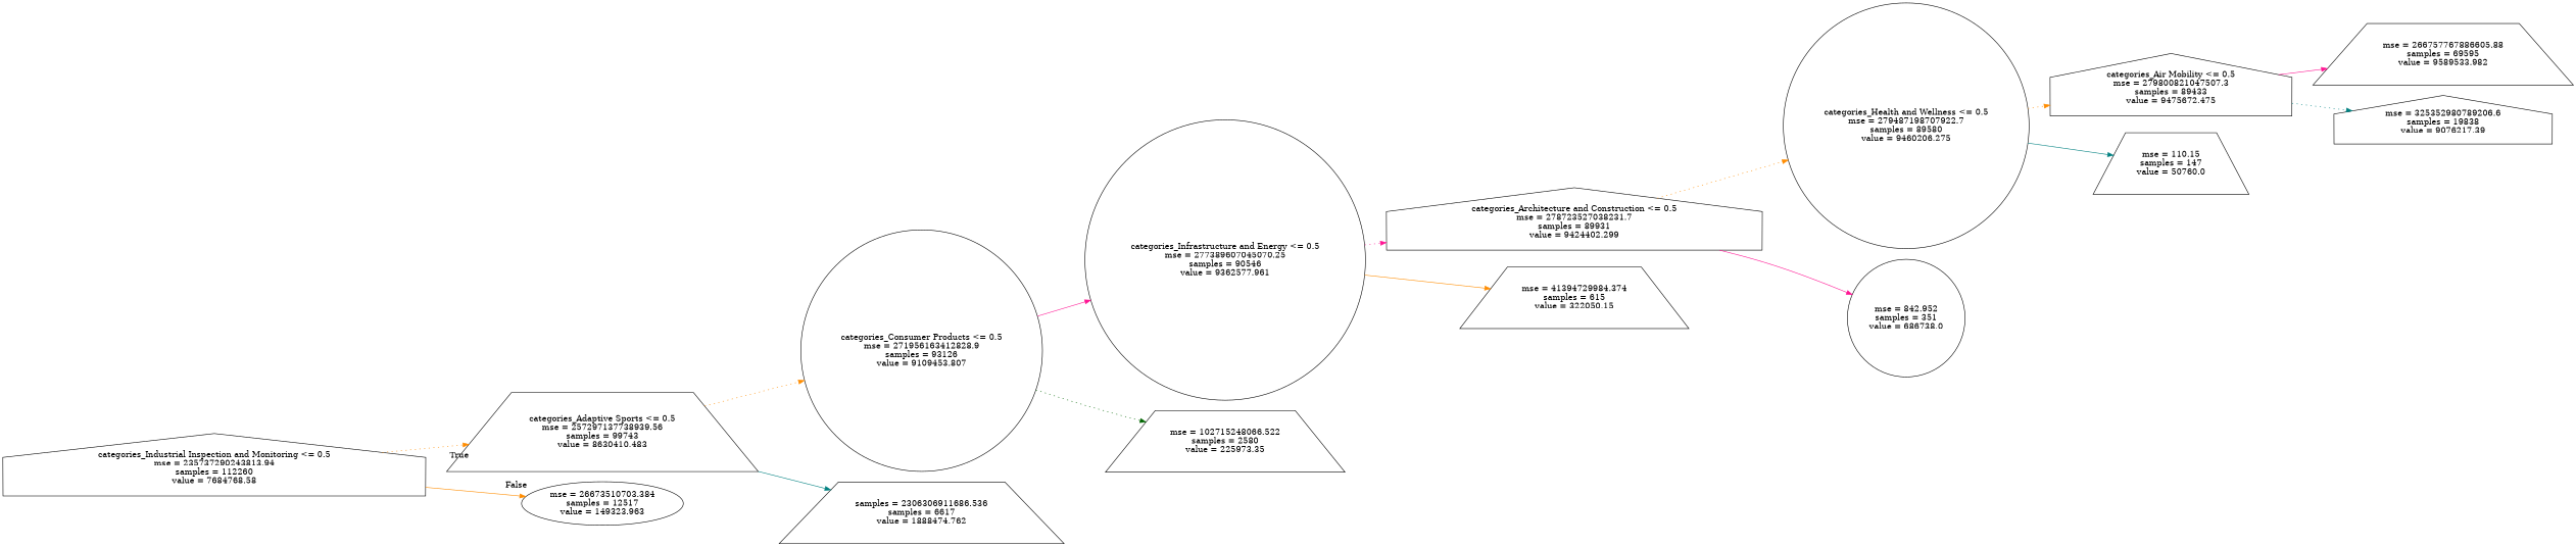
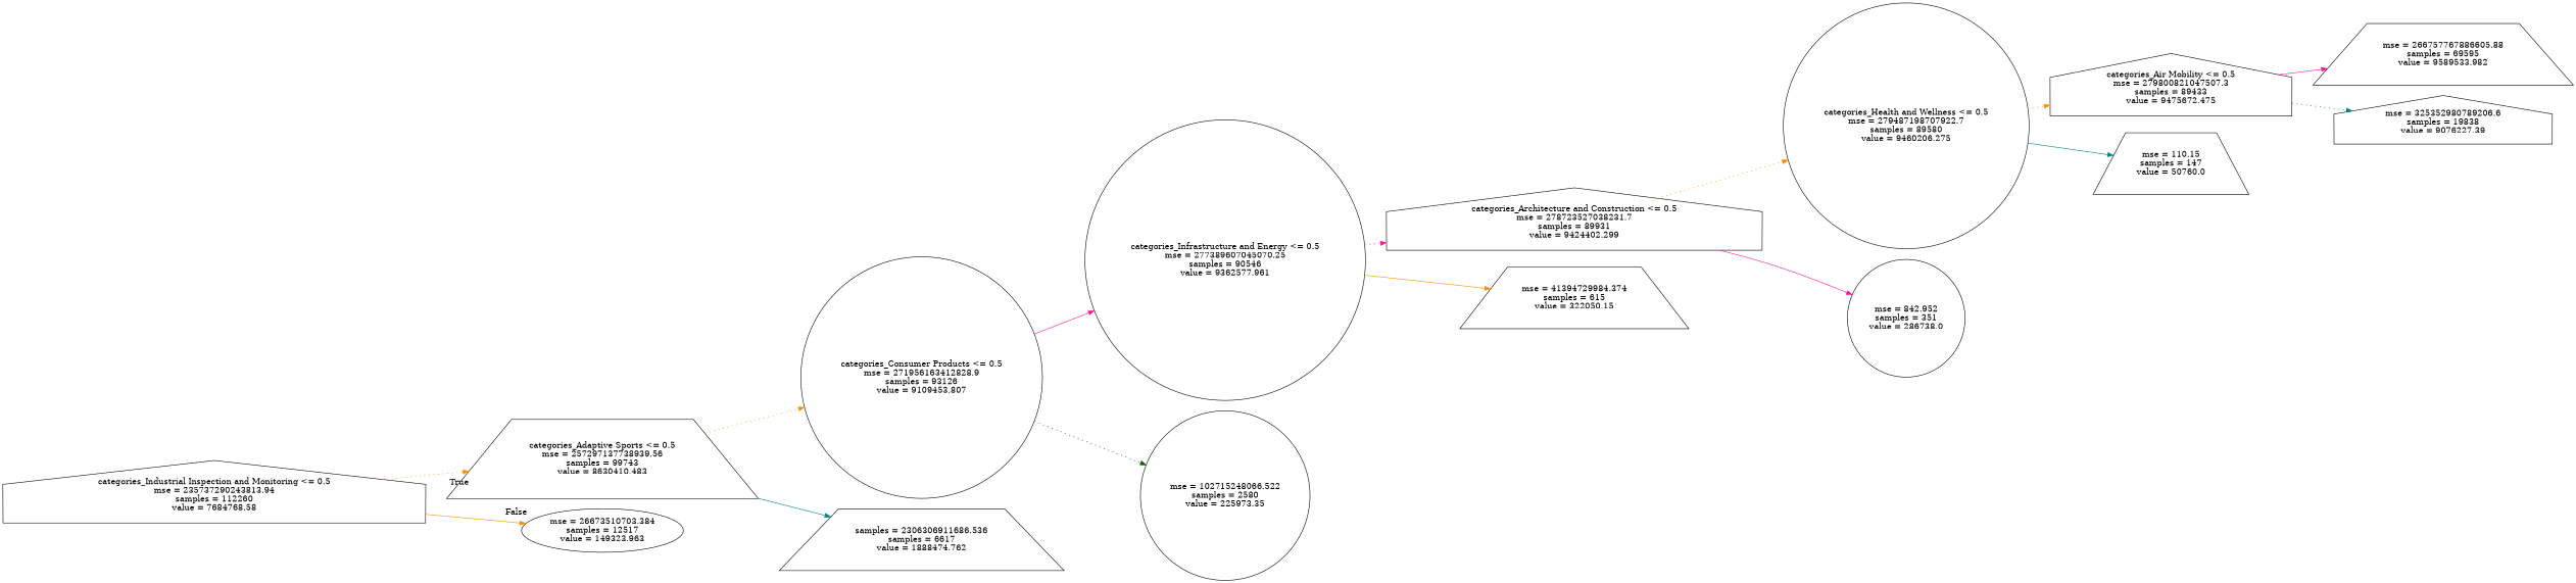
  digraph {
    rankdir=LR
    node [shape=trapezium]
    edge [color=darkorange style=dotted]
    n1 [label="categories_Industrial Inspection and Monitoring <= 0.5\nmse = 235737290243813.94\nsamples = 112260\nvalue = 7684768.58" shape=house]
    n2 [label="categories_Adaptive Sports <= 0.5\nmse = 257297137738939.56\nsamples = 99743\nvalue = 8630410.483"]
    n3 [label="mse = 26673510703.384\nsamples = 12517\nvalue = 149323.963" shape=ellipse]
    n4 [label="categories_Consumer Products <= 0.5\nmse = 271956163412828.9\nsamples = 93126\nvalue = 9109453.807" shape=circle]
    n5 [label="samples = 2306306911686.536\nsamples = 6617\nvalue = 1888474.762"]
    n6 [label="categories_Infrastructure and Energy <= 0.5\nmse = 277389607045070.25\nsamples = 90546\nvalue = 9362577.961" shape=circle]
-   n7 [label="mse = 102715248066.522\nsamples = 2580\nvalue = 225973.35"]
+   n7 [label="mse = 102715248066.522\nsamples = 2580\nvalue = 225973.35" shape=circle]
    n8 [label="categories_Architecture and Construction <= 0.5\nmse = 278723527038231.7\nsamples = 89931\nvalue = 9424402.299" shape=house]
    n9 [label="mse = 41394729984.374\nsamples = 615\nvalue = 322050.15"]
    n10 [label="categories_Health and Wellness <= 0.5\nmse = 279487198707922.7\nsamples = 89580\nvalue = 9460206.275" shape=circle]
-   n11 [label="mse = 842.952\nsamples = 351\nvalue = 686738.0" shape=circle]
+   n11 [label="mse = 842.952\nsamples = 351\nvalue = 286738.0" shape=circle]
    n12 [label="categories_Air Mobility <= 0.5\nmse = 279800821047507.3\nsamples = 89433\nvalue = 9475672.475" shape=house]
    n13 [label="mse = 110.15\nsamples = 147\nvalue = 50760.0"]
    n14 [label="mse = 266757767886605.88\nsamples = 69595\nvalue = 9589533.982"]
-   n15 [label="mse = 325352980789206.6\nsamples = 19838\nvalue = 9076217.39" shape=house]
+   n15 [label="mse = 325352980789206.6\nsamples = 19838\nvalue = 9076227.39" shape=house]
    n1 -> n2 [headlabel=True labelangle=45 labeldistance=2.5]
    n1 -> n3 [headlabel=False labelangle=-45 labeldistance=2.5 style=solid]
    n2 -> n4
    n2 -> n5 [color=teal style=solid]
    n4 -> n6 [color=deeppink style=solid]
    n4 -> n7 [color=darkgreen]
    n6 -> n8 [color=deeppink]
    n6 -> n9 [style=solid]
    n8 -> n10
    n8 -> n11 [color=deeppink style=solid]
    n10 -> n12
    n10 -> n13 [color=teal style=solid]
    n12 -> n14 [color=deeppink style=solid]
    n12 -> n15 [color=teal]
  }
